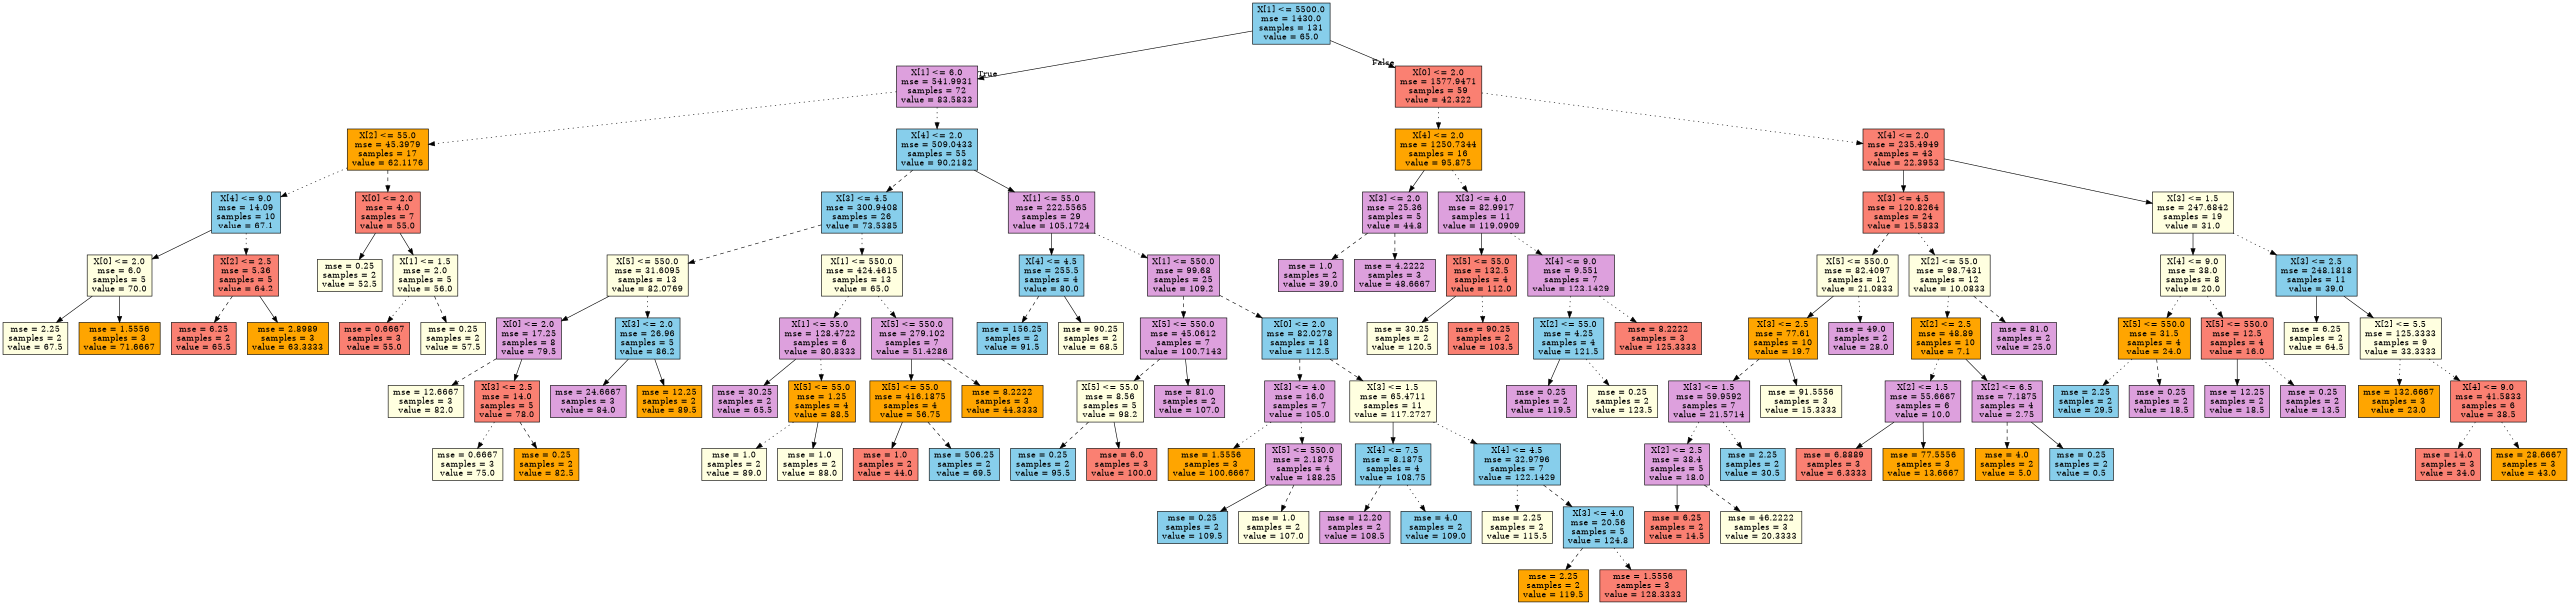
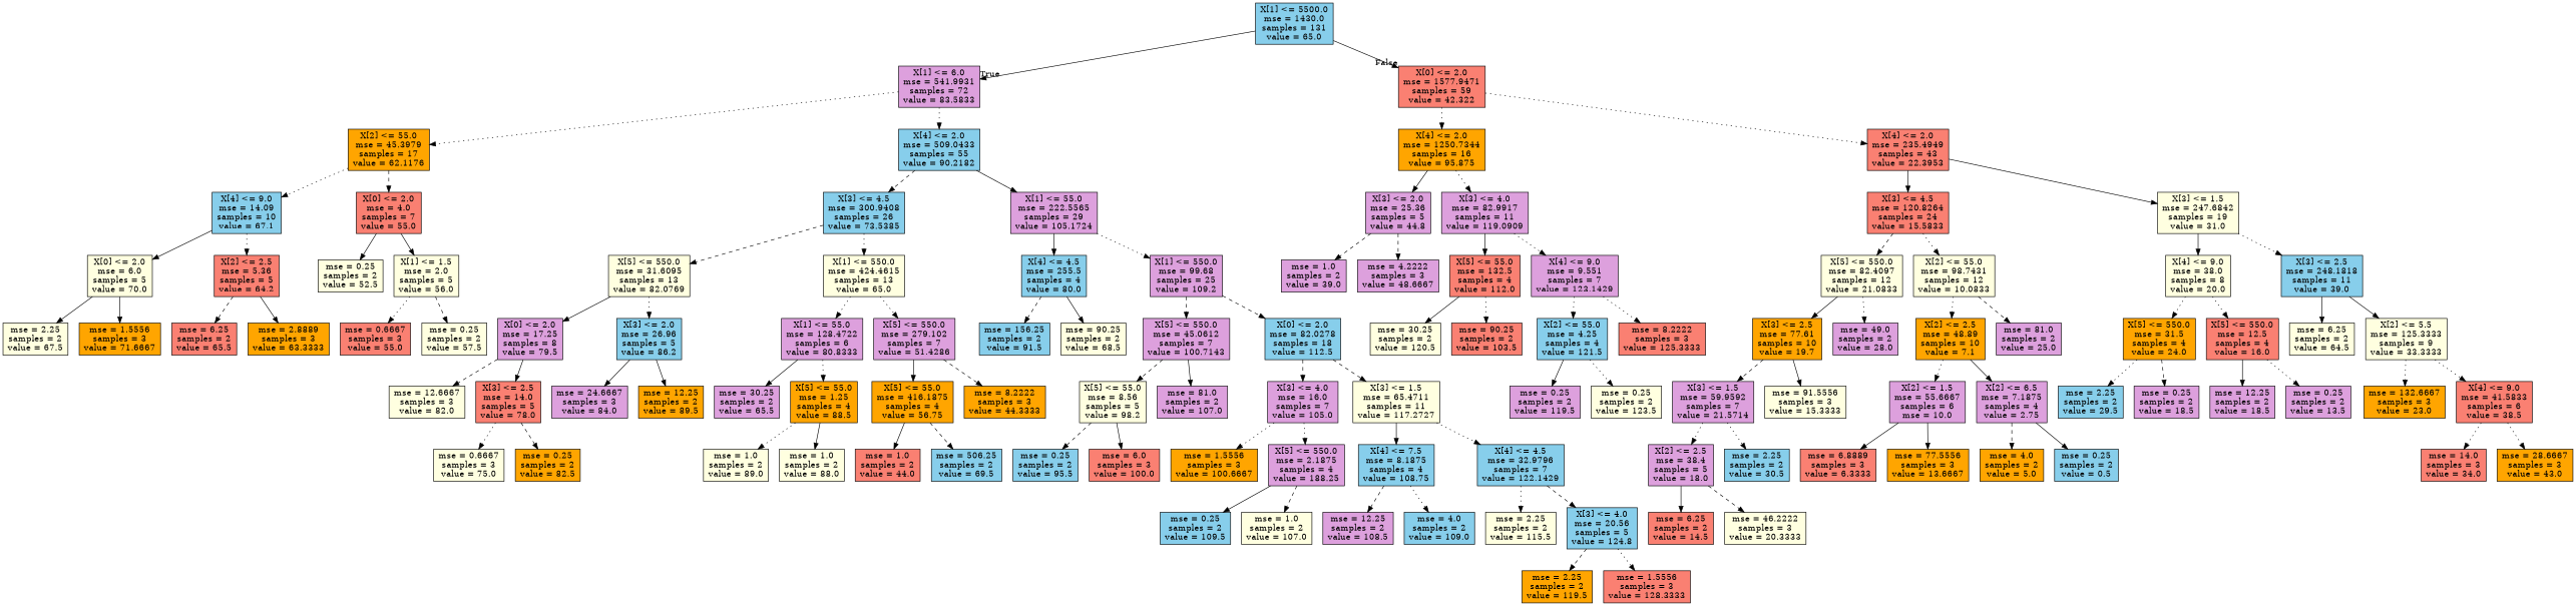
  digraph {
    node [fillcolor=plum shape=box style=filled]
    edge [style=dotted]
    n1 [fillcolor=skyblue label="X[1] <= 5500.0\nmse = 1430.0\nsamples = 131\nvalue = 65.0"]
    n2 [label="X[1] <= 6.0\nmse = 541.9931\nsamples = 72\nvalue = 83.5833"]
    n3 [fillcolor=salmon label="X[0] <= 2.0\nmse = 1577.9471\nsamples = 59\nvalue = 42.322"]
    n4 [fillcolor=orange label="X[2] <= 55.0\nmse = 45.3979\nsamples = 17\nvalue = 62.1176"]
    n5 [fillcolor=skyblue label="X[4] <= 2.0\nmse = 509.0433\nsamples = 55\nvalue = 90.2182"]
    n6 [fillcolor=orange label="X[4] <= 2.0\nmse = 1250.7344\nsamples = 16\nvalue = 95.875"]
    n7 [fillcolor=salmon label="X[4] <= 2.0\nmse = 235.4949\nsamples = 43\nvalue = 22.3953"]
    n8 [fillcolor=skyblue label="X[4] <= 9.0\nmse = 14.09\nsamples = 10\nvalue = 67.1"]
    n9 [fillcolor=salmon label="X[0] <= 2.0\nmse = 4.0\nsamples = 7\nvalue = 55.0"]
    n10 [fillcolor=skyblue label="X[3] <= 4.5\nmse = 300.9408\nsamples = 26\nvalue = 73.5385"]
    n11 [label="X[1] <= 55.0\nmse = 222.5565\nsamples = 29\nvalue = 105.1724"]
    n12 [fillcolor=lightyellow label="X[0] <= 2.0\nmse = 6.0\nsamples = 5\nvalue = 70.0"]
    n13 [fillcolor=salmon label="X[2] <= 2.5\nmse = 5.36\nsamples = 5\nvalue = 64.2"]
    n14 [fillcolor=lightyellow label="mse = 0.25\nsamples = 2\nvalue = 52.5"]
    n15 [fillcolor=lightyellow label="X[1] <= 1.5\nmse = 2.0\nsamples = 5\nvalue = 56.0"]
    n16 [fillcolor=lightyellow label="mse = 2.25\nsamples = 2\nvalue = 67.5"]
    n17 [fillcolor=orange label="mse = 1.5556\nsamples = 3\nvalue = 71.6667"]
    n18 [fillcolor=salmon label="mse = 6.25\nsamples = 2\nvalue = 65.5"]
-   n19 [fillcolor=orange label="mse = 2.8989\nsamples = 3\nvalue = 63.3333"]
+   n19 [fillcolor=orange label="mse = 2.8889\nsamples = 3\nvalue = 63.3333"]
    n20 [fillcolor=salmon label="mse = 0.6667\nsamples = 3\nvalue = 55.0"]
    n21 [fillcolor=lightyellow label="mse = 0.25\nsamples = 2\nvalue = 57.5"]
    n22 [fillcolor=lightyellow label="X[5] <= 550.0\nmse = 31.6095\nsamples = 13\nvalue = 82.0769"]
    n23 [fillcolor=lightyellow label="X[1] <= 550.0\nmse = 424.4615\nsamples = 13\nvalue = 65.0"]
    n24 [fillcolor=skyblue label="X[4] <= 4.5\nmse = 255.5\nsamples = 4\nvalue = 80.0"]
    n25 [label="X[1] <= 550.0\nmse = 99.68\nsamples = 25\nvalue = 109.2"]
    n26 [label="X[0] <= 2.0\nmse = 17.25\nsamples = 8\nvalue = 79.5"]
    n27 [fillcolor=skyblue label="X[3] <= 2.0\nmse = 26.96\nsamples = 5\nvalue = 86.2"]
    n28 [label="X[1] <= 55.0\nmse = 128.4722\nsamples = 6\nvalue = 80.8333"]
    n29 [label="X[5] <= 550.0\nmse = 279.102\nsamples = 7\nvalue = 51.4286"]
    n30 [fillcolor=lightyellow label="mse = 12.6667\nsamples = 3\nvalue = 82.0"]
    n31 [fillcolor=salmon label="X[3] <= 2.5\nmse = 14.0\nsamples = 5\nvalue = 78.0"]
    n32 [label="mse = 24.6667\nsamples = 3\nvalue = 84.0"]
    n33 [fillcolor=orange label="mse = 12.25\nsamples = 2\nvalue = 89.5"]
    n34 [fillcolor=lightyellow label="mse = 0.6667\nsamples = 3\nvalue = 75.0"]
    n35 [fillcolor=orange label="mse = 0.25\nsamples = 2\nvalue = 82.5"]
    n36 [label="mse = 30.25\nsamples = 2\nvalue = 65.5"]
    n37 [fillcolor=orange label="X[5] <= 55.0\nmse = 1.25\nsamples = 4\nvalue = 88.5"]
    n38 [fillcolor=orange label="X[5] <= 55.0\nmse = 416.1875\nsamples = 4\nvalue = 56.75"]
    n39 [fillcolor=orange label="mse = 8.2222\nsamples = 3\nvalue = 44.3333"]
    n40 [fillcolor=lightyellow label="mse = 1.0\nsamples = 2\nvalue = 89.0"]
    n41 [fillcolor=lightyellow label="mse = 1.0\nsamples = 2\nvalue = 88.0"]
    n42 [fillcolor=salmon label="mse = 1.0\nsamples = 2\nvalue = 44.0"]
    n43 [fillcolor=skyblue label="mse = 506.25\nsamples = 2\nvalue = 69.5"]
    n44 [fillcolor=skyblue label="mse = 156.25\nsamples = 2\nvalue = 91.5"]
    n45 [fillcolor=lightyellow label="mse = 90.25\nsamples = 2\nvalue = 68.5"]
    n46 [label="X[5] <= 550.0\nmse = 45.0612\nsamples = 7\nvalue = 100.7143"]
    n47 [fillcolor=skyblue label="X[0] <= 2.0\nmse = 82.0278\nsamples = 18\nvalue = 112.5"]
    n48 [fillcolor=lightyellow label="X[5] <= 55.0\nmse = 8.56\nsamples = 5\nvalue = 98.2"]
    n49 [label="mse = 81.0\nsamples = 2\nvalue = 107.0"]
    n50 [label="X[3] <= 4.0\nmse = 16.0\nsamples = 7\nvalue = 105.0"]
    n51 [fillcolor=lightyellow label="X[3] <= 1.5\nmse = 65.4711\nsamples = 11\nvalue = 117.2727"]
    n52 [fillcolor=skyblue label="mse = 0.25\nsamples = 2\nvalue = 95.5"]
    n53 [fillcolor=salmon label="mse = 6.0\nsamples = 3\nvalue = 100.0"]
    n54 [fillcolor=orange label="mse = 1.5556\nsamples = 3\nvalue = 100.6667"]
    n55 [label="X[5] <= 550.0\nmse = 2.1875\nsamples = 4\nvalue = 188.25"]
    n56 [fillcolor=skyblue label="X[4] <= 7.5\nmse = 8.1875\nsamples = 4\nvalue = 108.75"]
    n57 [fillcolor=skyblue label="X[4] <= 4.5\nmse = 32.9796\nsamples = 7\nvalue = 122.1429"]
    n58 [fillcolor=skyblue label="mse = 0.25\nsamples = 2\nvalue = 109.5"]
    n59 [fillcolor=lightyellow label="mse = 1.0\nsamples = 2\nvalue = 107.0"]
-   n60 [label="mse = 12.20\nsamples = 2\nvalue = 108.5"]
+   n60 [label="mse = 12.25\nsamples = 2\nvalue = 108.5"]
    n61 [fillcolor=skyblue label="mse = 4.0\nsamples = 2\nvalue = 109.0"]
    n62 [fillcolor=lightyellow label="mse = 2.25\nsamples = 2\nvalue = 115.5"]
    n63 [fillcolor=skyblue label="X[3] <= 4.0\nmse = 20.56\nsamples = 5\nvalue = 124.8"]
    n64 [fillcolor=orange label="mse = 2.25\nsamples = 2\nvalue = 119.5"]
    n65 [fillcolor=salmon label="mse = 1.5556\nsamples = 3\nvalue = 128.3333"]
    n66 [label="X[3] <= 2.0\nmse = 25.36\nsamples = 5\nvalue = 44.8"]
    n67 [label="X[3] <= 4.0\nmse = 82.9917\nsamples = 11\nvalue = 119.0909"]
    n68 [fillcolor=salmon label="X[3] <= 4.5\nmse = 120.8264\nsamples = 24\nvalue = 15.5833"]
    n69 [fillcolor=lightyellow label="X[3] <= 1.5\nmse = 247.6842\nsamples = 19\nvalue = 31.0"]
    n70 [label="mse = 1.0\nsamples = 2\nvalue = 39.0"]
    n71 [label="mse = 4.2222\nsamples = 3\nvalue = 48.6667"]
    n72 [fillcolor=salmon label="X[5] <= 55.0\nmse = 132.5\nsamples = 4\nvalue = 112.0"]
    n73 [label="X[4] <= 9.0\nmse = 9.551\nsamples = 7\nvalue = 123.1429"]
    n74 [fillcolor=lightyellow label="mse = 30.25\nsamples = 2\nvalue = 120.5"]
    n75 [fillcolor=salmon label="mse = 90.25\nsamples = 2\nvalue = 103.5"]
    n76 [fillcolor=skyblue label="X[2] <= 55.0\nmse = 4.25\nsamples = 4\nvalue = 121.5"]
    n77 [fillcolor=salmon label="mse = 8.2222\nsamples = 3\nvalue = 125.3333"]
    n78 [label="mse = 0.25\nsamples = 2\nvalue = 119.5"]
    n79 [fillcolor=lightyellow label="mse = 0.25\nsamples = 2\nvalue = 123.5"]
    n80 [fillcolor=lightyellow label="X[5] <= 550.0\nmse = 82.4097\nsamples = 12\nvalue = 21.0833"]
    n81 [fillcolor=lightyellow label="X[2] <= 55.0\nmse = 98.7431\nsamples = 12\nvalue = 10.0833"]
    n82 [fillcolor=lightyellow label="X[4] <= 9.0\nmse = 38.0\nsamples = 8\nvalue = 20.0"]
    n83 [fillcolor=skyblue label="X[3] <= 2.5\nmse = 248.1818\nsamples = 11\nvalue = 39.0"]
    n84 [fillcolor=orange label="X[3] <= 2.5\nmse = 77.61\nsamples = 10\nvalue = 19.7"]
    n85 [label="mse = 49.0\nsamples = 2\nvalue = 28.0"]
    n86 [fillcolor=orange label="X[2] <= 2.5\nmse = 48.89\nsamples = 10\nvalue = 7.1"]
    n87 [label="mse = 81.0\nsamples = 2\nvalue = 25.0"]
    n88 [label="X[3] <= 1.5\nmse = 59.9592\nsamples = 7\nvalue = 21.5714"]
    n89 [fillcolor=lightyellow label="mse = 91.5556\nsamples = 3\nvalue = 15.3333"]
    n90 [label="X[2] <= 2.5\nmse = 38.4\nsamples = 5\nvalue = 18.0"]
    n91 [fillcolor=skyblue label="mse = 2.25\nsamples = 2\nvalue = 30.5"]
    n92 [fillcolor=salmon label="mse = 6.25\nsamples = 2\nvalue = 14.5"]
    n93 [fillcolor=lightyellow label="mse = 46.2222\nsamples = 3\nvalue = 20.3333"]
-   n94 [label="X[2] <= 1.5\nmse = 55.6667\nsamples = 6\nvalue = 10.0"]
+   n94 [label="X[2] <= 1.5\nmse = 55.6667\nsamples = 6\nmse = 10.0"]
    n95 [label="X[2] <= 6.5\nmse = 7.1875\nsamples = 4\nvalue = 2.75"]
    n96 [fillcolor=salmon label="mse = 6.8889\nsamples = 3\nvalue = 6.3333"]
    n97 [fillcolor=orange label="mse = 77.5556\nsamples = 3\nvalue = 13.6667"]
    n98 [fillcolor=orange label="mse = 4.0\nsamples = 2\nvalue = 5.0"]
    n99 [fillcolor=skyblue label="mse = 0.25\nsamples = 2\nvalue = 0.5"]
    n100 [fillcolor=orange label="X[5] <= 550.0\nmse = 31.5\nsamples = 4\nvalue = 24.0"]
    n101 [fillcolor=salmon label="X[5] <= 550.0\nmse = 12.5\nsamples = 4\nvalue = 16.0"]
    n102 [fillcolor=lightyellow label="mse = 6.25\nsamples = 2\nvalue = 64.5"]
    n103 [fillcolor=lightyellow label="X[2] <= 5.5\nmse = 125.3333\nsamples = 9\nvalue = 33.3333"]
    n104 [fillcolor=skyblue label="mse = 2.25\nsamples = 2\nvalue = 29.5"]
    n105 [label="mse = 0.25\nsamples = 2\nvalue = 18.5"]
    n106 [label="mse = 12.25\nsamples = 2\nvalue = 18.5"]
    n107 [label="mse = 0.25\nsamples = 2\nvalue = 13.5"]
    n108 [fillcolor=orange label="mse = 132.6667\nsamples = 3\nvalue = 23.0"]
    n109 [fillcolor=salmon label="X[4] <= 9.0\nmse = 41.5833\nsamples = 6\nvalue = 38.5"]
    n110 [fillcolor=salmon label="mse = 14.0\nsamples = 3\nvalue = 34.0"]
    n111 [fillcolor=orange label="mse = 28.6667\nsamples = 3\nvalue = 43.0"]
    n1 -> n2 [headlabel=True labelangle=45 labeldistance=2.5 style=solid]
    n1 -> n3 [headlabel=False labelangle=-45 labeldistance=2.5 style=solid]
    n2 -> n4
    n2 -> n5
    n3 -> n6
    n3 -> n7
    n4 -> n8
    n4 -> n9 [style=dashed]
    n5 -> n10 [style=dashed]
    n5 -> n11 [style=solid]
    n6 -> n66 [style=solid]
    n6 -> n67
    n7 -> n68 [style=solid]
    n7 -> n69 [style=solid]
    n8 -> n12 [style=solid]
    n8 -> n13
    n9 -> n14 [style=solid]
    n9 -> n15 [style=solid]
    n10 -> n22 [style=dashed]
    n10 -> n23
    n11 -> n24 [style=solid]
    n11 -> n25
    n12 -> n16 [style=solid]
    n12 -> n17 [style=solid]
    n13 -> n18 [style=dashed]
    n13 -> n19 [style=solid]
    n15 -> n20
    n15 -> n21 [style=dashed]
    n22 -> n26 [style=solid]
    n22 -> n27
    n23 -> n28
    n23 -> n29
    n24 -> n44 [style=dashed]
    n24 -> n45 [style=solid]
    n25 -> n46 [style=dashed]
    n25 -> n47 [style=dashed]
    n26 -> n30 [style=dashed]
    n26 -> n31 [style=solid]
    n27 -> n32 [style=solid]
    n27 -> n33 [style=solid]
    n28 -> n36 [style=solid]
    n28 -> n37
    n29 -> n38 [style=solid]
    n29 -> n39 [style=dashed]
    n31 -> n34
    n31 -> n35 [style=dashed]
    n37 -> n40
    n37 -> n41 [style=solid]
    n38 -> n42 [style=solid]
    n38 -> n43 [style=dashed]
    n46 -> n48 [style=dashed]
    n46 -> n49 [style=solid]
    n47 -> n50 [style=dashed]
    n47 -> n51 [style=dashed]
    n48 -> n52 [style=dashed]
    n48 -> n53 [style=solid]
    n50 -> n54
    n50 -> n55
    n51 -> n56 [style=solid]
    n51 -> n57
    n55 -> n58 [style=solid]
    n55 -> n59 [style=dashed]
    n56 -> n60 [style=dashed]
    n56 -> n61
    n57 -> n62
    n57 -> n63 [style=dashed]
    n63 -> n64 [style=dashed]
    n63 -> n65
    n66 -> n70 [style=dashed]
    n66 -> n71 [style=dashed]
    n67 -> n72 [style=solid]
    n67 -> n73
    n68 -> n80 [style=dashed]
    n68 -> n81
    n69 -> n82 [style=solid]
    n69 -> n83
    n72 -> n74 [style=solid]
    n72 -> n75
    n73 -> n76
    n73 -> n77
    n76 -> n78 [style=solid]
    n76 -> n79
    n80 -> n84 [style=solid]
    n80 -> n85
    n81 -> n86
    n81 -> n87 [style=dashed]
    n82 -> n100
    n82 -> n101
    n83 -> n102 [style=solid]
    n83 -> n103 [style=solid]
    n84 -> n88 [style=dashed]
    n84 -> n89 [style=solid]
    n86 -> n94
    n86 -> n95 [style=solid]
    n88 -> n90
    n88 -> n91
    n90 -> n92 [style=solid]
    n90 -> n93 [style=dashed]
    n94 -> n96 [style=solid]
    n94 -> n97 [style=solid]
    n95 -> n98 [style=dashed]
    n95 -> n99 [style=solid]
    n100 -> n104
    n100 -> n105 [style=dashed]
    n101 -> n106 [style=solid]
    n101 -> n107
    n103 -> n108
    n103 -> n109
    n109 -> n110
    n109 -> n111
  }
